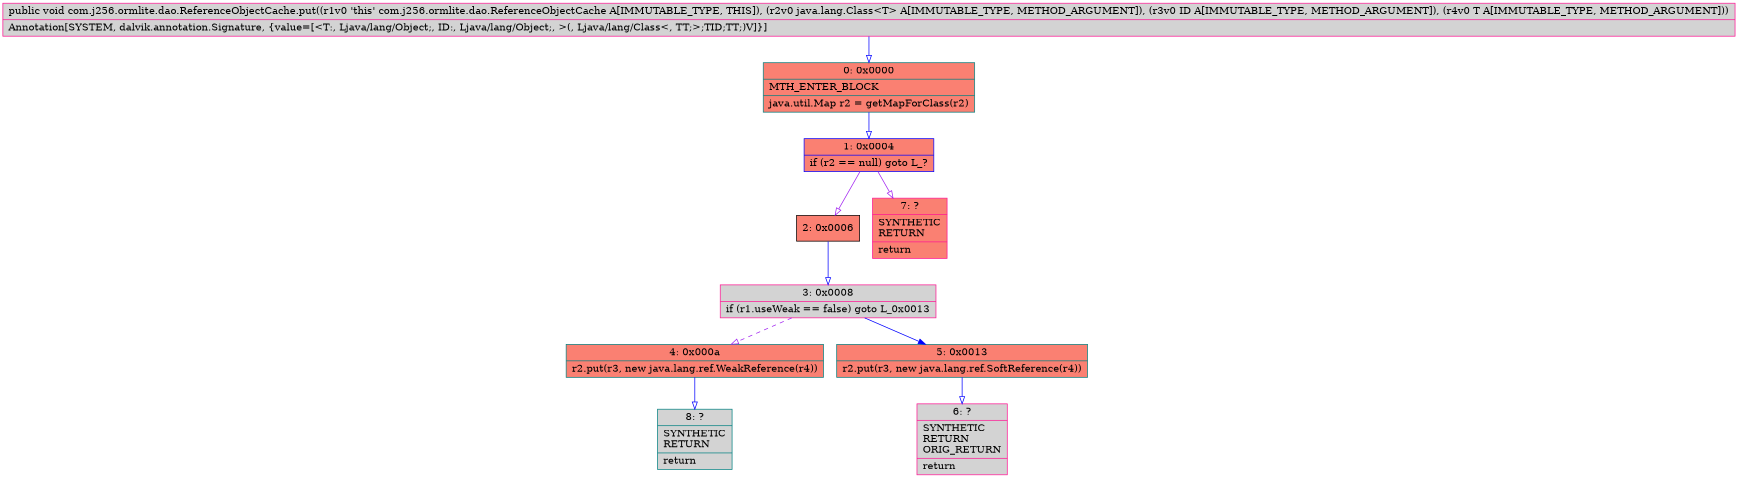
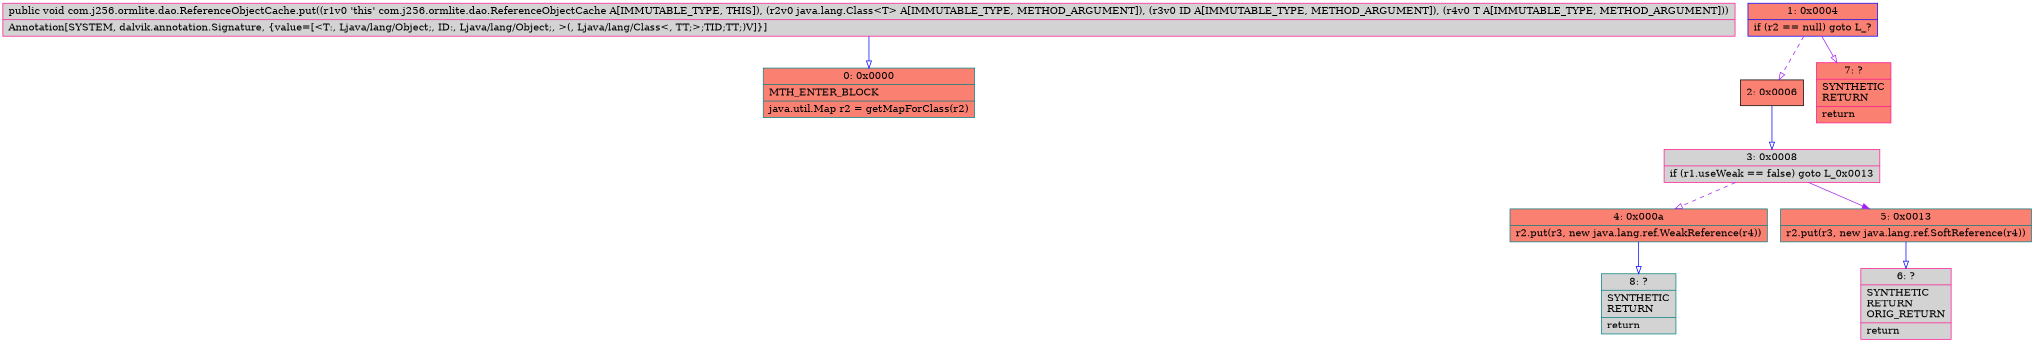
  digraph {
    node [color=teal fillcolor=salmon shape=record style=filled]
    edge [arrowhead=onormal color=blue]
    n1 [label="{0\:\ 0x0000|MTH_ENTER_BLOCK\l|java.util.Map r2 = getMapForClass(r2)\l}"]
    n2 [color=blue label="{1\:\ 0x0004|if (r2 == null) goto L_?\l}"]
    n3 [color=black label="{2\:\ 0x0006}"]
    n4 [color=deeppink label="{7\:\ ?|SYNTHETIC\lRETURN\l|return\l}"]
    n5 [color=deeppink fillcolor=lightgrey label="{3\:\ 0x0008|if (r1.useWeak == false) goto L_0x0013\l}"]
    n6 [label="{4\:\ 0x000a|r2.put(r3, new java.lang.ref.WeakReference(r4))\l}"]
    n7 [label="{5\:\ 0x0013|r2.put(r3, new java.lang.ref.SoftReference(r4))\l}"]
    n8 [fillcolor=lightgrey label="{8\:\ ?|SYNTHETIC\lRETURN\l|return\l}"]
    n9 [color=deeppink fillcolor=lightgrey label="{6\:\ ?|SYNTHETIC\lRETURN\lORIG_RETURN\l|return\l}"]
    n10 [color=deeppink fillcolor=lightgrey label="{public void com.j256.ormlite.dao.ReferenceObjectCache.put((r1v0 'this' com.j256.ormlite.dao.ReferenceObjectCache A[IMMUTABLE_TYPE, THIS]), (r2v0 java.lang.Class\<T\> A[IMMUTABLE_TYPE, METHOD_ARGUMENT]), (r3v0 ID A[IMMUTABLE_TYPE, METHOD_ARGUMENT]), (r4v0 T A[IMMUTABLE_TYPE, METHOD_ARGUMENT]))  | Annotation[SYSTEM, dalvik.annotation.Signature, \{value=[\<T:, Ljava\/lang\/Object;, ID:, Ljava\/lang\/Object;, \>(, Ljava\/lang\/Class\<, TT;\>;TID;TT;)V]\}]\l}"]
-   n1 -> n2
-   n2 -> n3 [color=purple style=solid]
+   n2 -> n3 [color=purple style=dashed]
    n2 -> n4 [color=purple]
    n3 -> n5
    n5 -> n6 [color=purple style=dashed]
-   n5 -> n7 [arrowhead=normal]
+   n5 -> n7 [arrowhead=normal color=purple]
    n6 -> n8
    n7 -> n9
    n10 -> n1
  }
